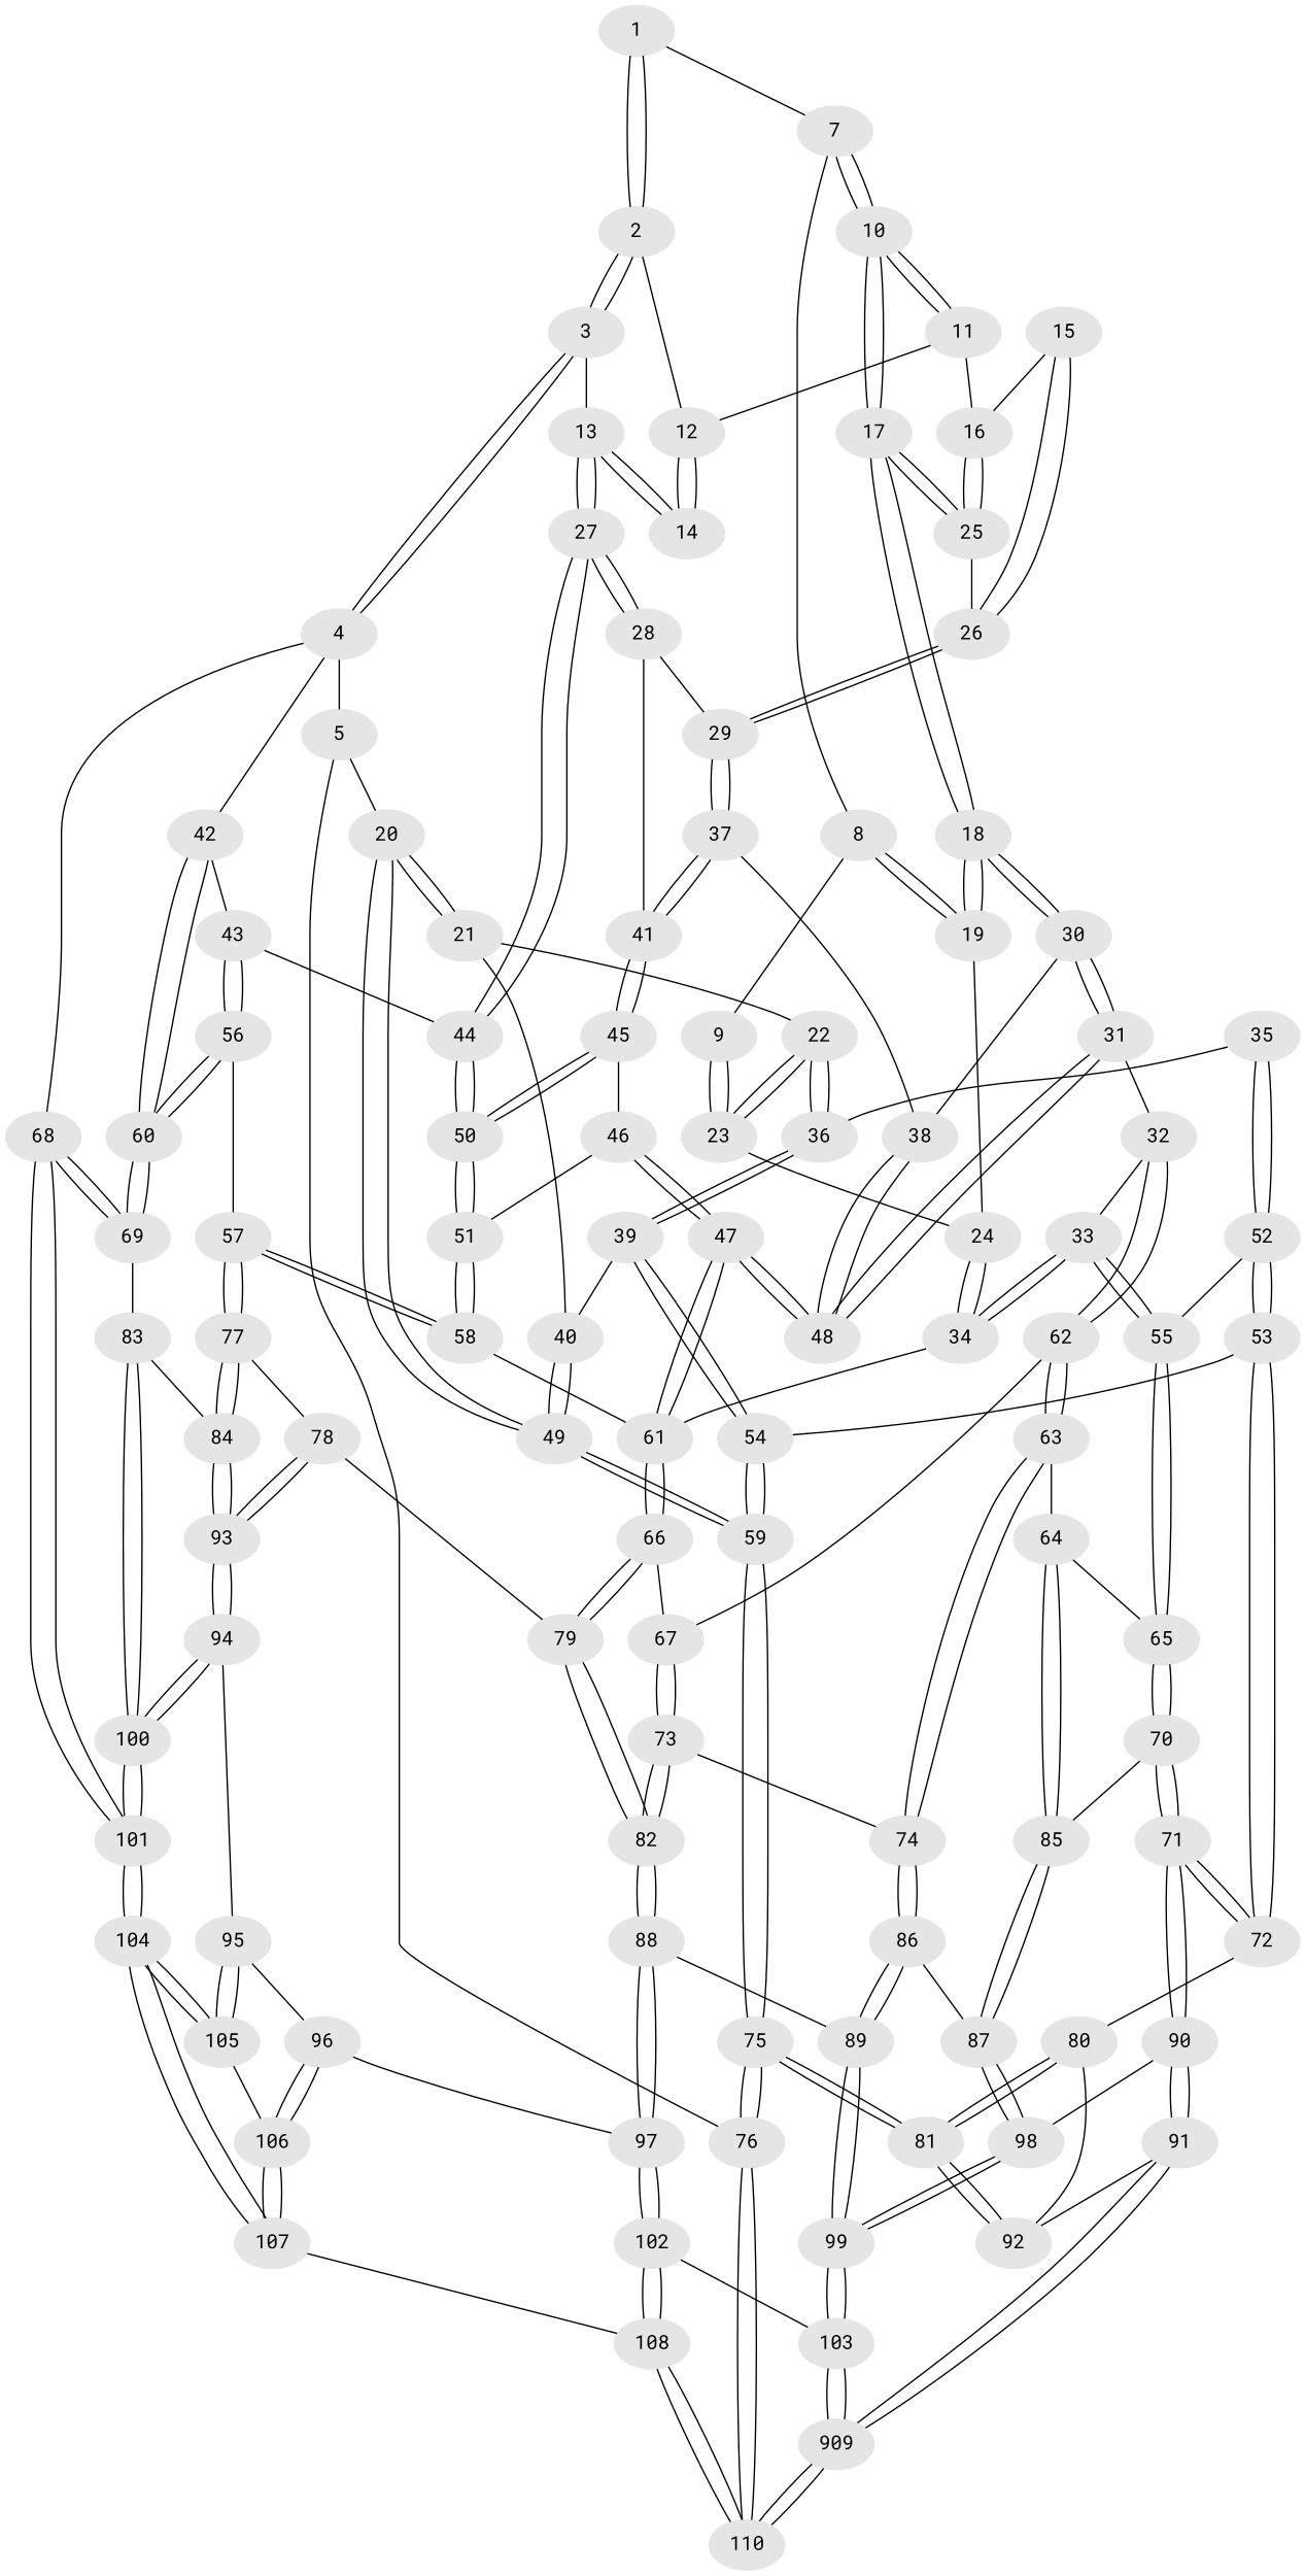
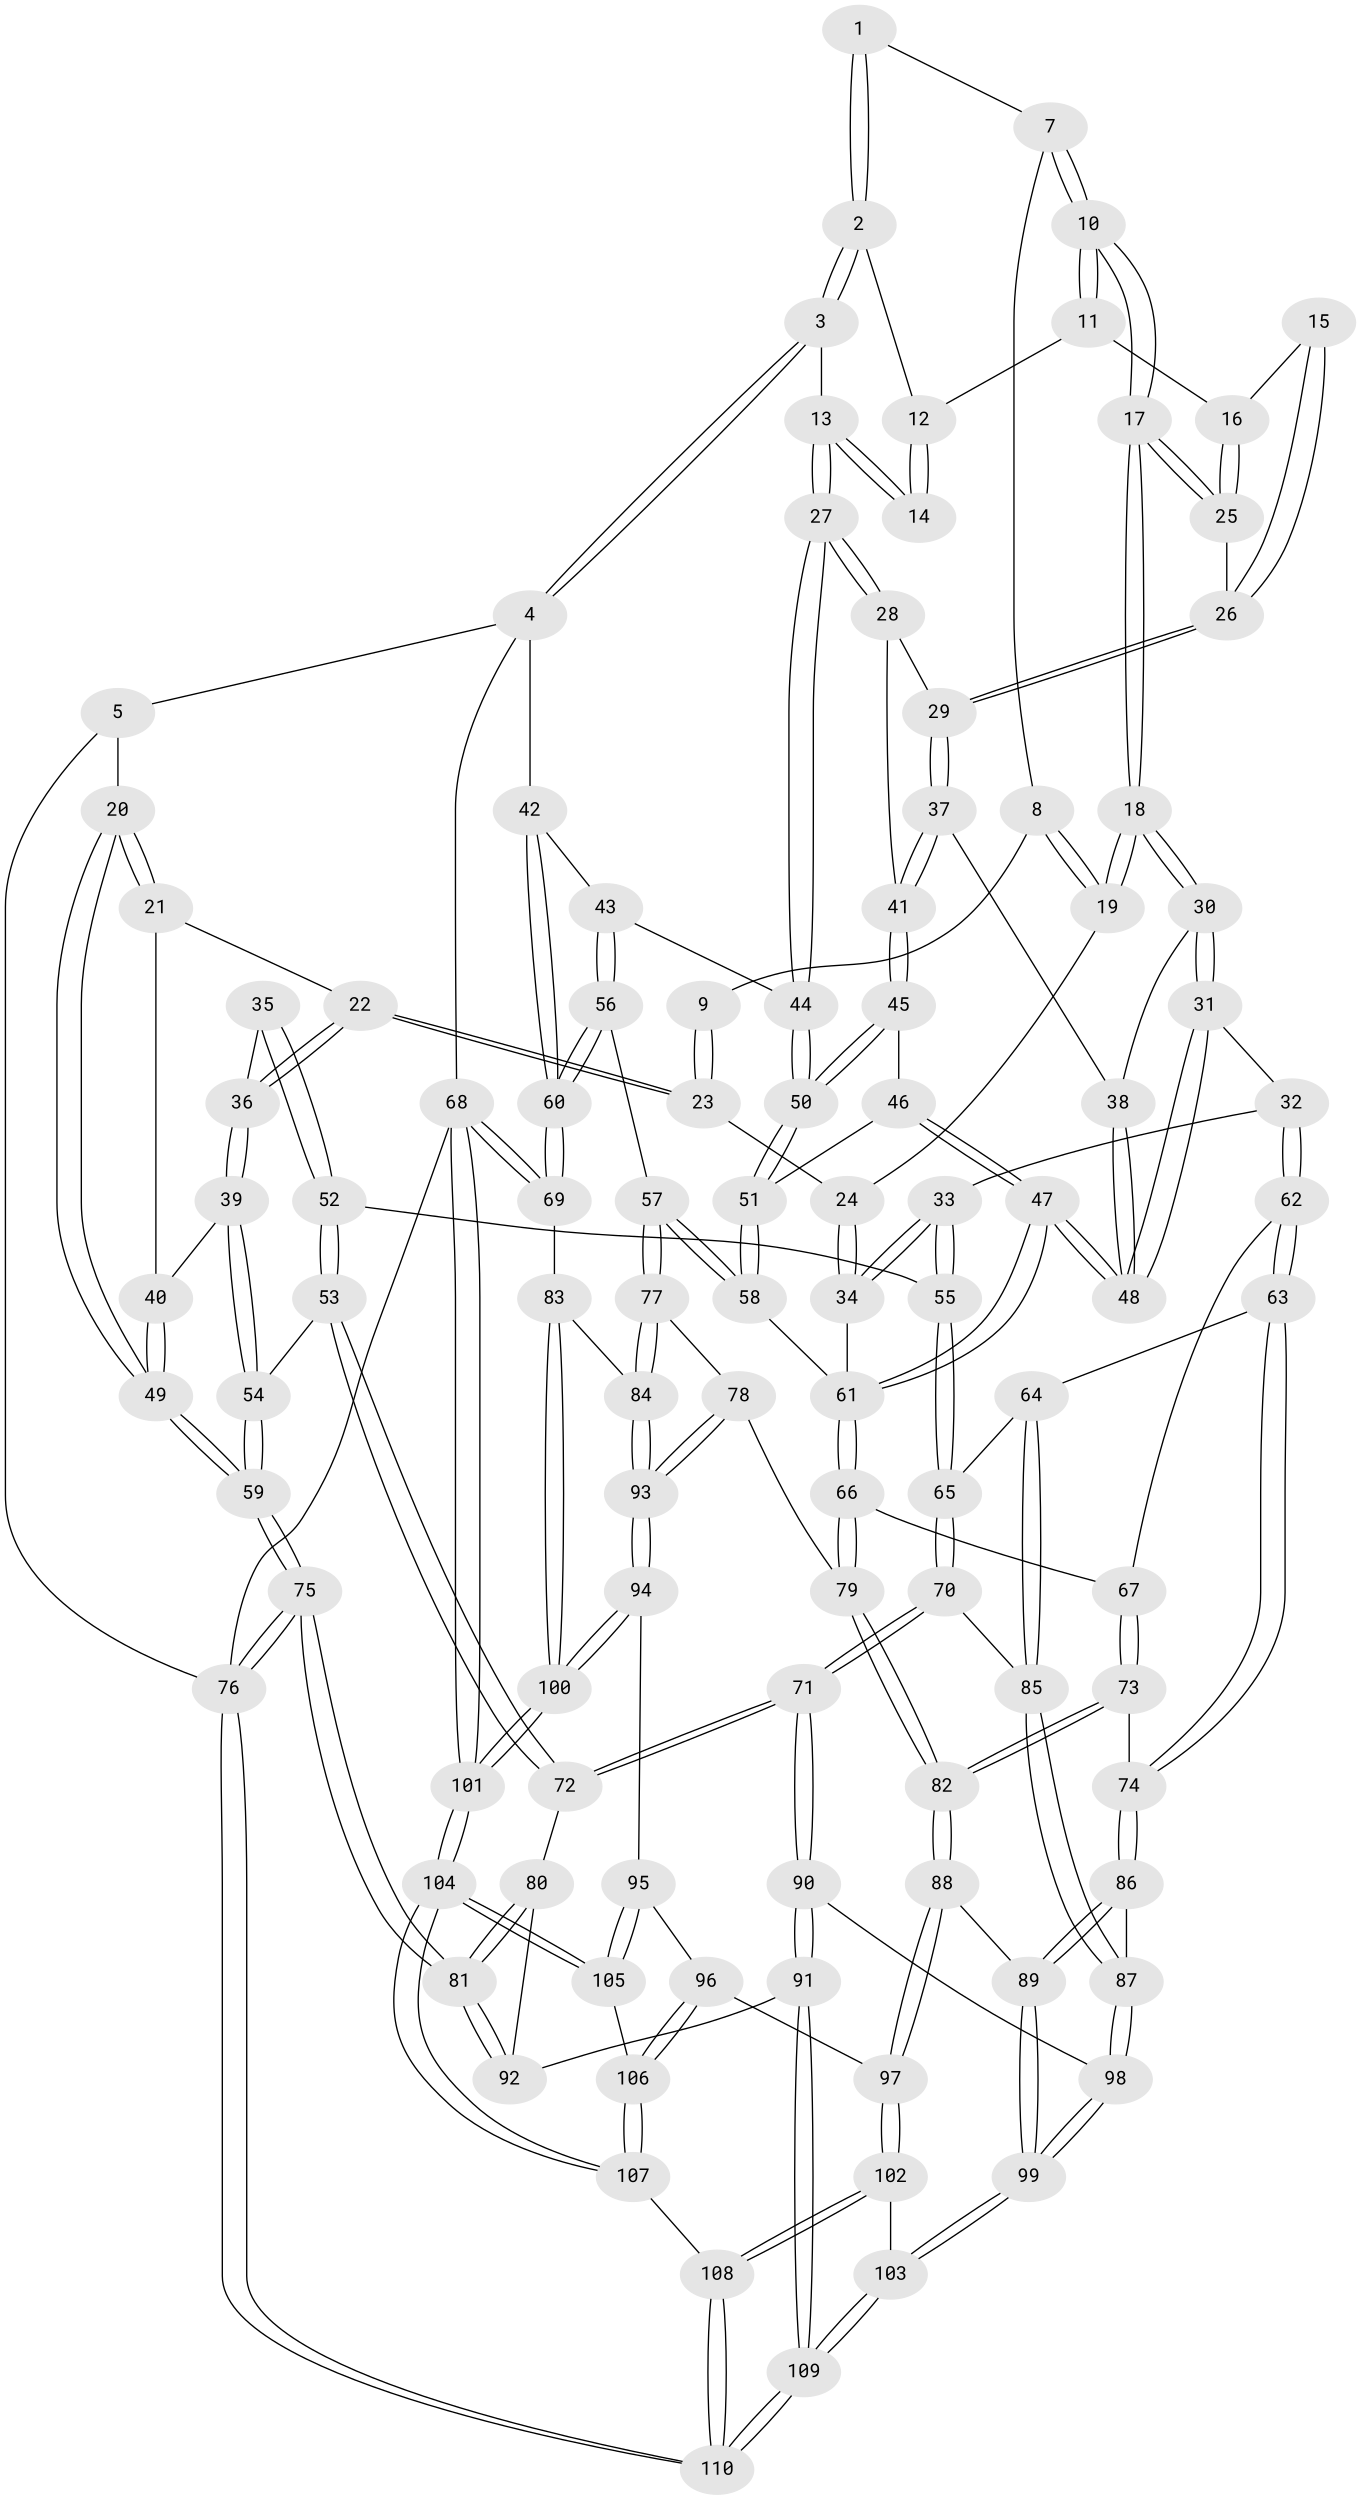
  graph {
    fontname="Roboto Mono"
    node [color=gray90 fontname="Roboto Mono" style=filled]
    edge [fontname="Roboto Mono"]
    1
    2
    7
    3
    12
    8
    10
    4
    13
    14
    5
    42
    68
    27
    20
    76
    43
    60
    69
    101
    21
    49
    110
    9
    23
    19
    11
    17
    24
    16
    25
    18
    28
    44
    15
    26
    29
    30
    31
    38
    34
    22
    40
    59
    36
    39
    61
    37
    41
    50
    45
    32
    48
    33
    62
    55
    63
    67
    65
    35
    52
    53
    54
    46
    56
    57
    51
    47
    58
    66
    75
    72
    80
    70
    77
    78
    84
    81
    83
    79
    64
    74
    73
    85
    86
    87
    71
    82
    104
    100
    90
    98
    91
    92
    88
    89
    93
    94
    97
    99
    102
    103
-   109 [label=909]
+   109
    95
    96
    105
    106
    107
    108
    1 -- 2
    1 -- 2
    1 -- 7
    2 -- 3
    2 -- 3
    2 -- 12
    7 -- 8
    7 -- 10
    7 -- 10
    3 -- 4
    3 -- 4
    3 -- 13
    12 -- 14
    12 -- 14
    8 -- 9
    8 -- 19
    8 -- 19
    10 -- 11
    10 -- 11
    10 -- 17
    10 -- 17
    4 -- 5
    4 -- 42
    4 -- 68
    13 -- 14
    13 -- 14
    13 -- 27
    13 -- 27
    5 -- 20
    5 -- 76
    42 -- 43
    42 -- 60
    42 -- 60
+   68 -- 76
    68 -- 69
    68 -- 69
    68 -- 101
    68 -- 101
    27 -- 28
    27 -- 28
    27 -- 44
    27 -- 44
    20 -- 21
    20 -- 21
    20 -- 49
    20 -- 49
    76 -- 110
    76 -- 110
    43 -- 44
    43 -- 56
    43 -- 56
    60 -- 69
    60 -- 69
    69 -- 83
    101 -- 104
    101 -- 104
    21 -- 22
    21 -- 40
    49 -- 59
    49 -- 59
    9 -- 23
    9 -- 23
    23 -- 24
    19 -- 24
    11 -- 12
    11 -- 16
    17 -- 25
    17 -- 25
    17 -- 18
    17 -- 18
    24 -- 34
    24 -- 34
    16 -- 25
    16 -- 25
    25 -- 26
    18 -- 19
    18 -- 19
    18 -- 30
    18 -- 30
    28 -- 29
    28 -- 41
    44 -- 50
    44 -- 50
    15 -- 16
    15 -- 26
    15 -- 26
    26 -- 29
    26 -- 29
    29 -- 37
    29 -- 37
    30 -- 31
    30 -- 31
    30 -- 38
    31 -- 32
    31 -- 48
    31 -- 48
    38 -- 48
    38 -- 48
    34 -- 61
    22 -- 23
    22 -- 23
    22 -- 36
    22 -- 36
    40 -- 49
    40 -- 49
    59 -- 75
    59 -- 75
    36 -- 39
    36 -- 39
    39 -- 40
    39 -- 54
    39 -- 54
    61 -- 66
    61 -- 66
    37 -- 38
    37 -- 41
    37 -- 41
    41 -- 45
    41 -- 45
    50 -- 51
    50 -- 51
    45 -- 50
    45 -- 50
    45 -- 46
    32 -- 33
    32 -- 62
    32 -- 62
    33 -- 34
    33 -- 34
    33 -- 55
    33 -- 55
    62 -- 63
    62 -- 63
    62 -- 67
    55 -- 65
    55 -- 65
    63 -- 64
    63 -- 74
    63 -- 74
    67 -- 73
    67 -- 73
    65 -- 70
    65 -- 70
    35 -- 36
    35 -- 52
    35 -- 52
    52 -- 55
    52 -- 53
    52 -- 53
    53 -- 54
    53 -- 72
    53 -- 72
    54 -- 59
    54 -- 59
    46 -- 51
    46 -- 47
    46 -- 47
    56 -- 60
    56 -- 60
    56 -- 57
    57 -- 58
    57 -- 58
    57 -- 77
    57 -- 77
    51 -- 58
    51 -- 58
    47 -- 61
    47 -- 61
    47 -- 48
    47 -- 48
    58 -- 61
    66 -- 67
    66 -- 79
    66 -- 79
    75 -- 76
    75 -- 76
    75 -- 81
    75 -- 81
    72 -- 80
    80 -- 81
    80 -- 81
    80 -- 92
    70 -- 85
    70 -- 71
    70 -- 71
    77 -- 78
    77 -- 84
    77 -- 84
    78 -- 79
    78 -- 93
    78 -- 93
    84 -- 93
    84 -- 93
    81 -- 92
    81 -- 92
    83 -- 84
    83 -- 100
    83 -- 100
    79 -- 82
    79 -- 82
    64 -- 65
    64 -- 85
    64 -- 85
    74 -- 86
    74 -- 86
    73 -- 74
    73 -- 82
    73 -- 82
    85 -- 87
    85 -- 87
    86 -- 87
    86 -- 89
    86 -- 89
    87 -- 98
    87 -- 98
    71 -- 72
    71 -- 72
    71 -- 90
    71 -- 90
    82 -- 88
    82 -- 88
    104 -- 105
    104 -- 105
    104 -- 107
    104 -- 107
    100 -- 101
    100 -- 101
    90 -- 98
    90 -- 91
    90 -- 91
    98 -- 99
    98 -- 99
    91 -- 92
    91 -- 109
    91 -- 109
    88 -- 89
    88 -- 97
    88 -- 97
    89 -- 99
    89 -- 99
    93 -- 94
    93 -- 94
    94 -- 100
    94 -- 100
    94 -- 95
    97 -- 102
    97 -- 102
    99 -- 103
    99 -- 103
    102 -- 103
    102 -- 108
    102 -- 108
    103 -- 109
    103 -- 109
    109 -- 110
    109 -- 110
    95 -- 96
    95 -- 105
    95 -- 105
    96 -- 97
    96 -- 106
    96 -- 106
    105 -- 106
    106 -- 107
    106 -- 107
    107 -- 108
    108 -- 110
    108 -- 110
  }
